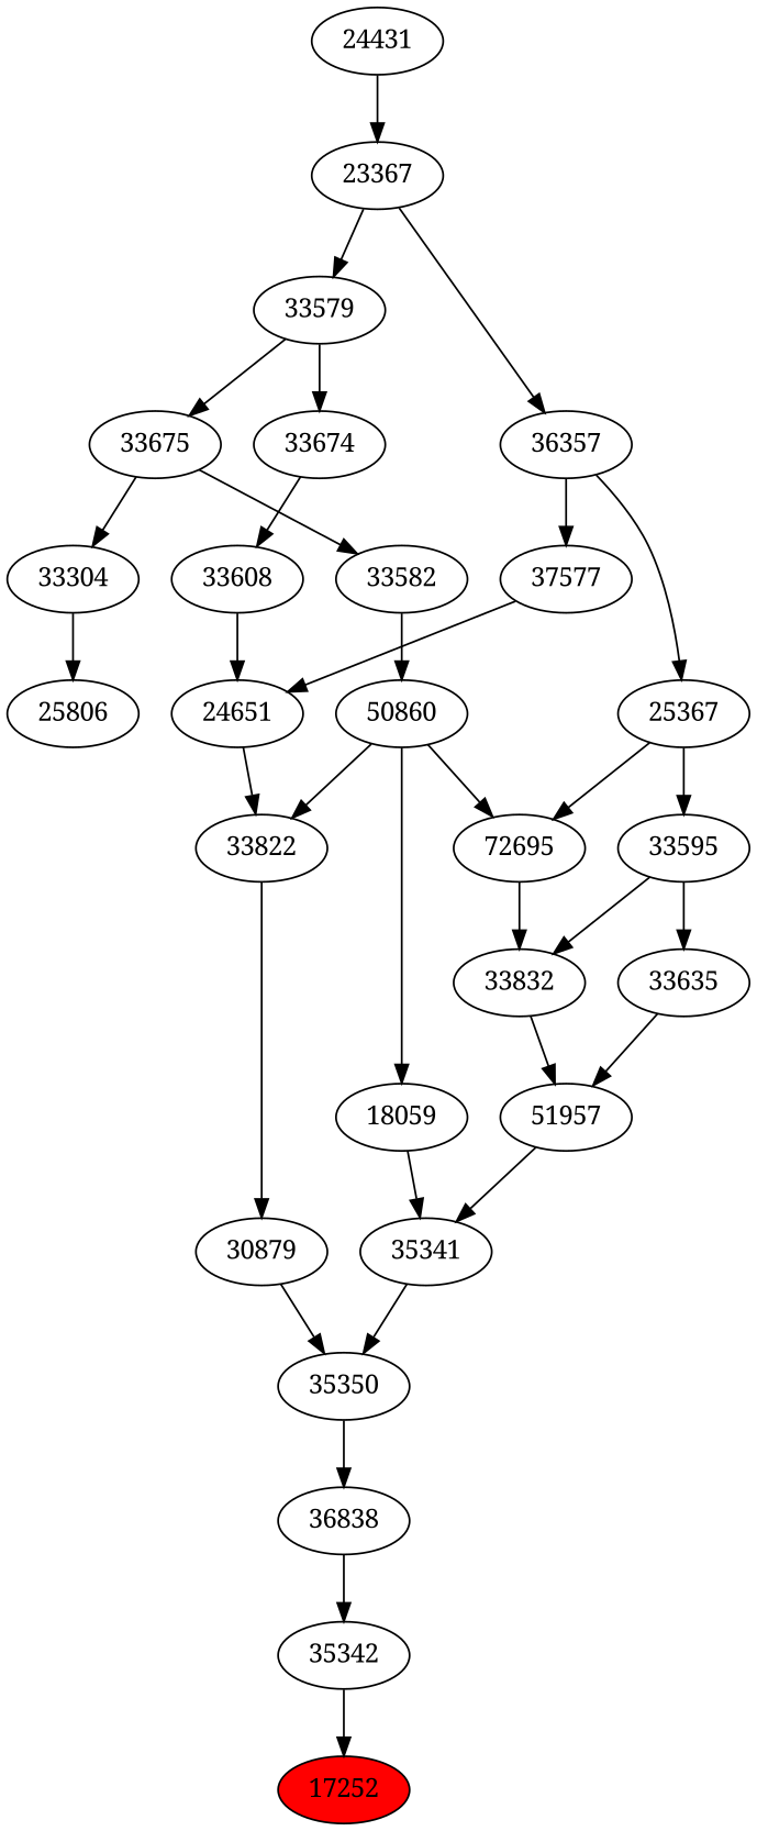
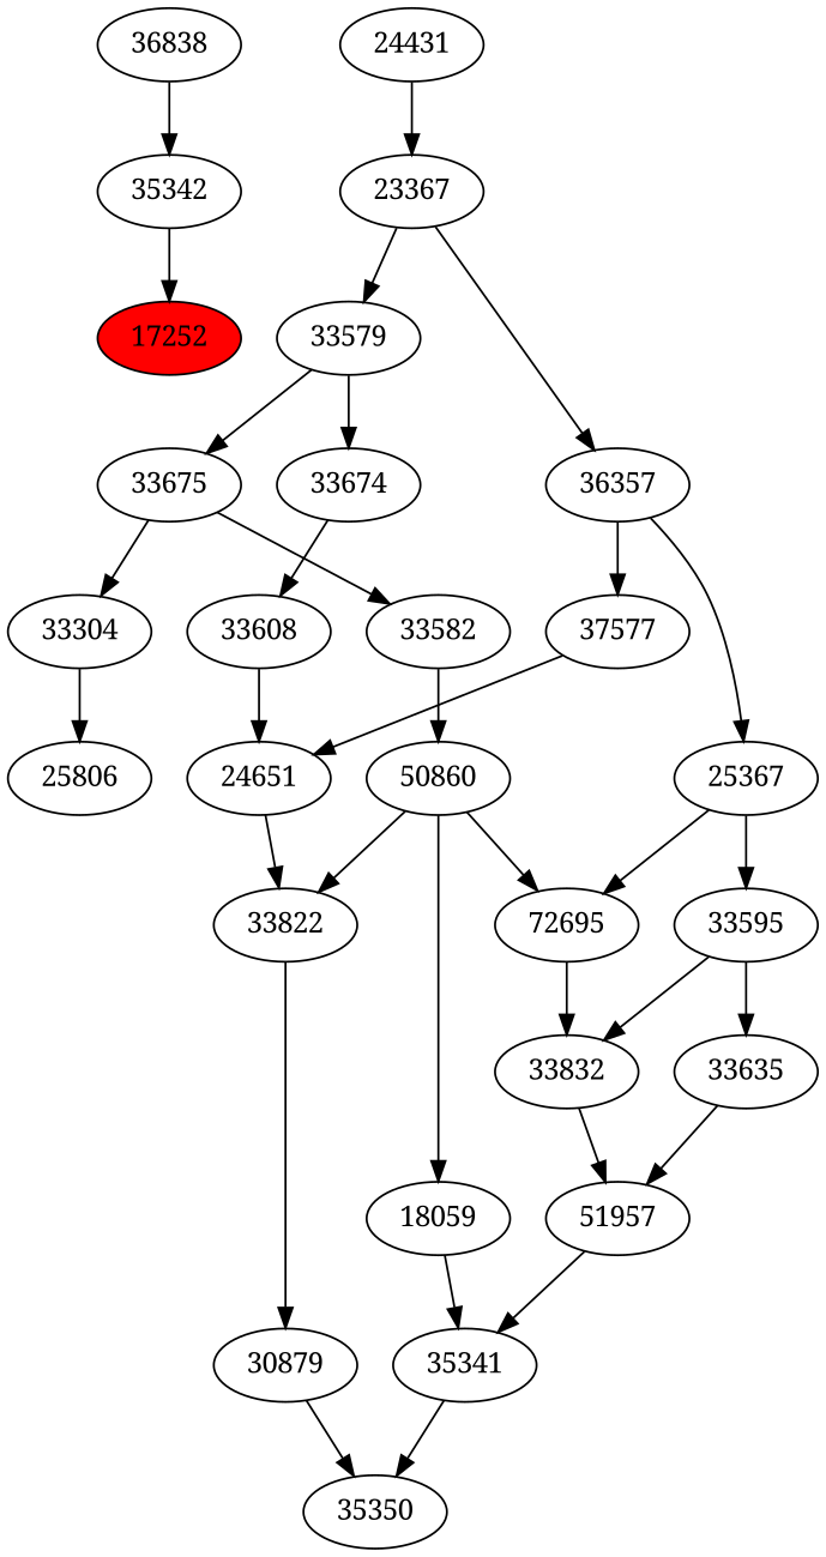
  strict digraph {
    fontname="Noto Serif"
    node [fontname="Noto Serif"]
    edge [fontname="Noto Serif"]
    n1 [fillcolor=red label=17252 style=filled]
    n2 [label=35342]
    n3 [label=36838]
    n4 [label=35350]
    n5 [label=30879]
    n6 [label=35341]
    n7 [label=33822]
    n8 [label=51957]
    n9 [label=18059]
    n10 [label=24651]
    n11 [label=50860]
    n12 [label=72695]
    n13 [label=33832]
    n14 [label=33635]
    n15 [label=25806]
    n16 [label=33608]
    n17 [label=37577]
    n18 [label=33582]
    n19 [label=33595]
    n20 [label=33304]
    n21 [label=33674]
    n22 [label=36357]
    n23 [label=25367]
    n24 [label=33675]
    n25 [label=33579]
    n26 [label=23367]
    n27 [label=24431]
    n2 -> n1
    n3 -> n2
-   n4 -> n3
    n5 -> n4
    n6 -> n4
    n7 -> n5
    n8 -> n6
    n9 -> n6
    n10 -> n7
    n11 -> n7
    n11 -> n9
    n11 -> n12
    n12 -> n13
    n13 -> n8
    n14 -> n8
    n16 -> n10
    n17 -> n10
    n18 -> n11
    n19 -> n13
    n19 -> n14
    n20 -> n15
    n21 -> n16
    n22 -> n17
    n22 -> n23
    n23 -> n12
    n23 -> n19
    n24 -> n18
    n24 -> n20
    n25 -> n21
    n25 -> n24
    n26 -> n22
    n26 -> n25
    n27 -> n26
  }
